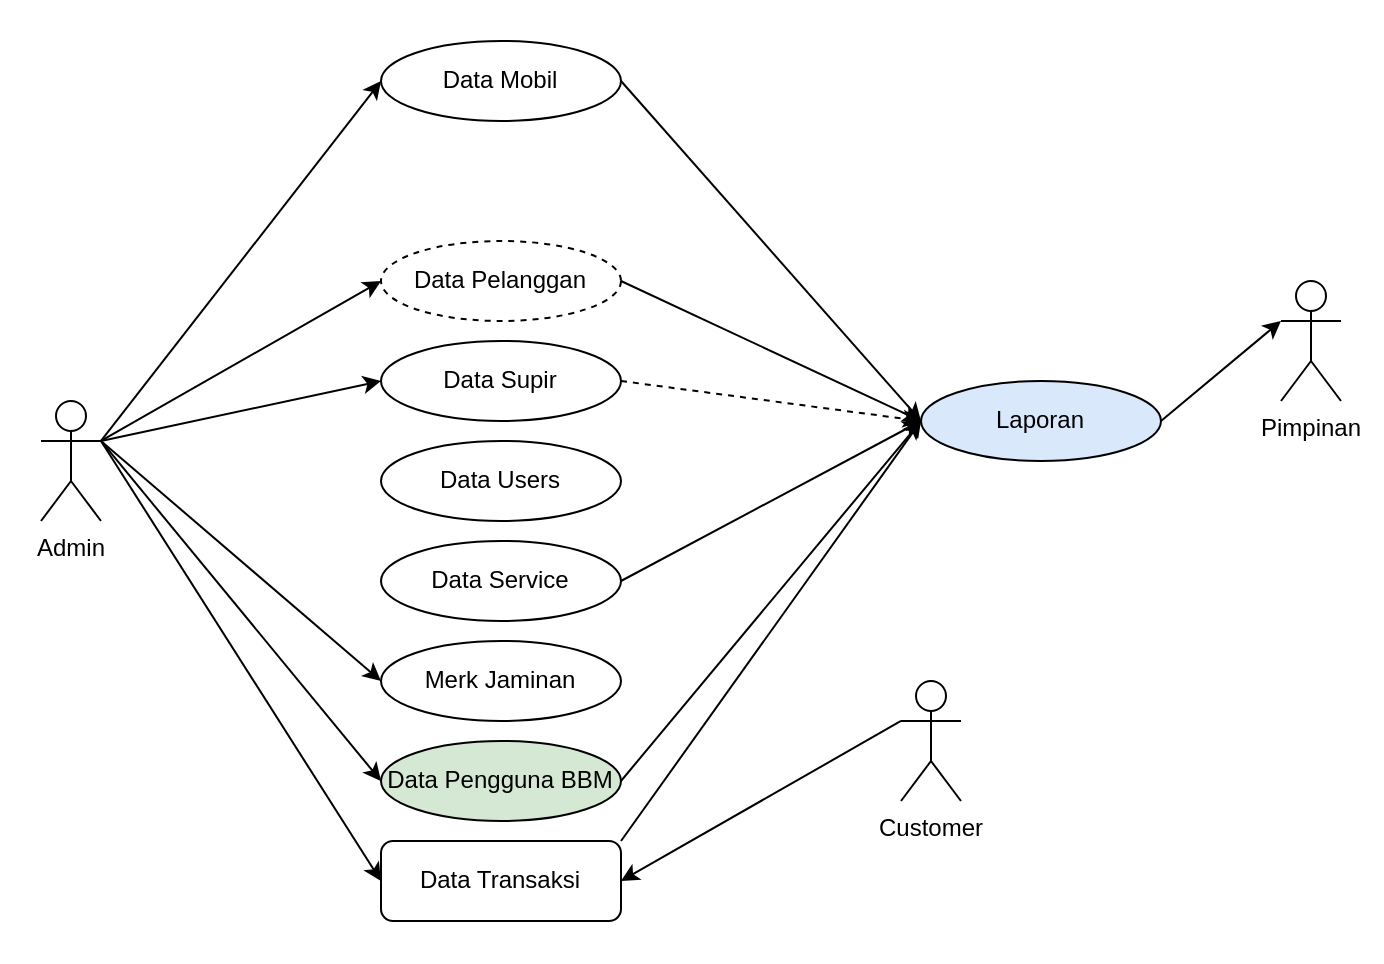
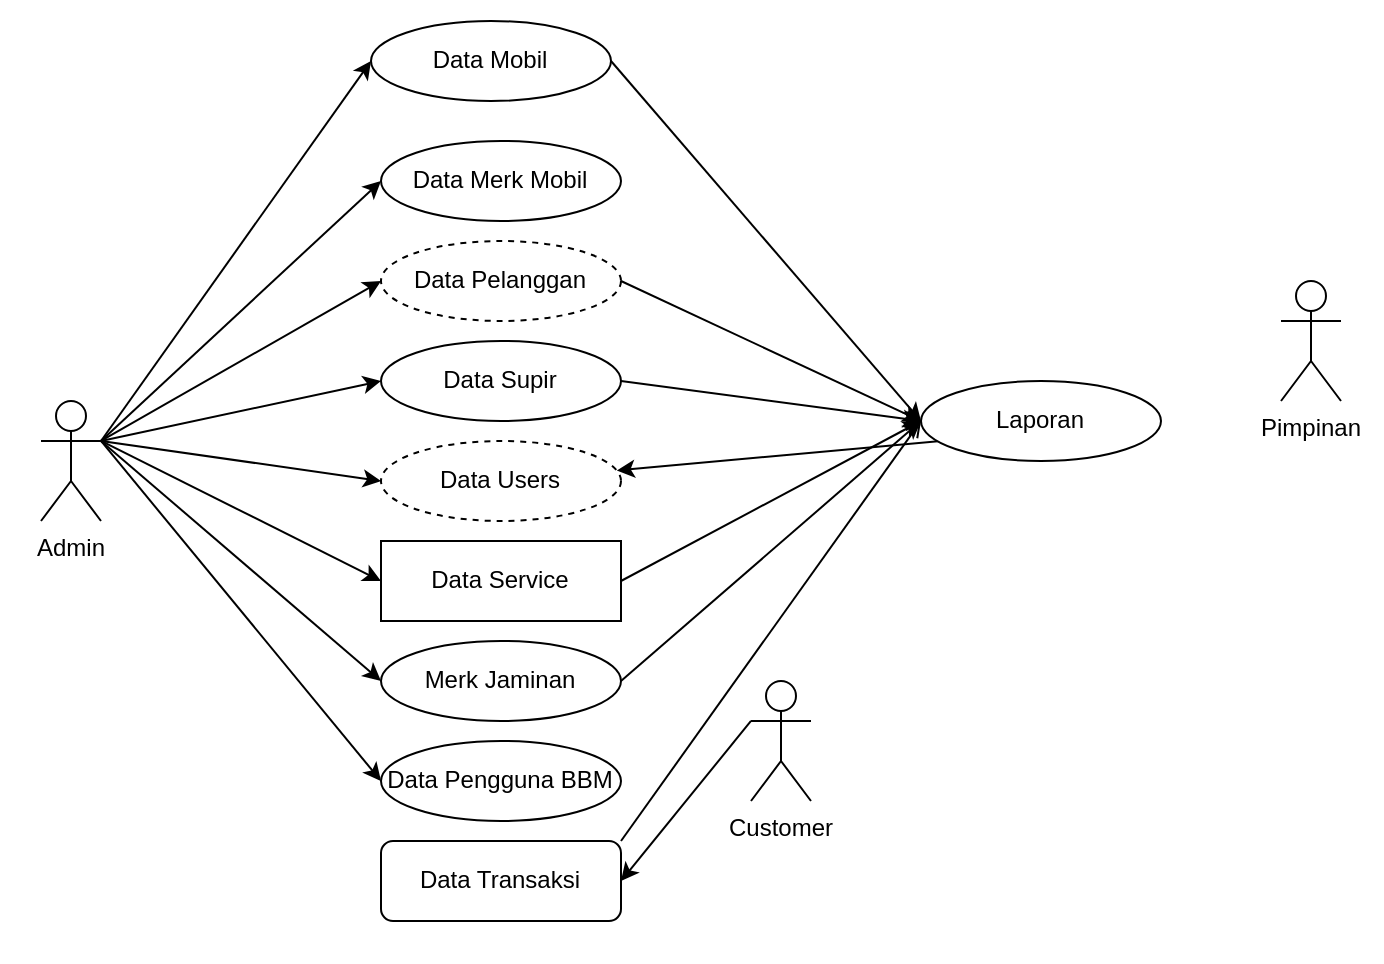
  <mxCell id="0" />
  <mxCell id="1" parent="0" />
  <mxCell id="2" style="edgeStyle=none;rounded=0;orthogonalLoop=1;jettySize=auto;html=1;exitX=1;exitY=0.333;exitDx=0;exitDy=0;exitPerimeter=0;entryX=0;entryY=0.5;entryDx=0;entryDy=0;" edge="1" parent="1" source="11" target="13"><mxGeometry relative="1" as="geometry" /></mxCell>
+ <mxCell id="3" style="edgeStyle=none;rounded=0;orthogonalLoop=1;jettySize=auto;html=1;exitX=1;exitY=0.333;exitDx=0;exitDy=0;exitPerimeter=0;entryX=0;entryY=0.5;entryDx=0;entryDy=0;" edge="1" parent="1" source="11" target="14"><mxGeometry relative="1" as="geometry" /></mxCell>
  <mxCell id="4" style="edgeStyle=none;rounded=0;orthogonalLoop=1;jettySize=auto;html=1;exitX=1;exitY=0.333;exitDx=0;exitDy=0;exitPerimeter=0;entryX=0;entryY=0.5;entryDx=0;entryDy=0;" edge="1" parent="1" source="11" target="16"><mxGeometry relative="1" as="geometry" /></mxCell>
  <mxCell id="5" style="edgeStyle=none;rounded=0;orthogonalLoop=1;jettySize=auto;html=1;exitX=1;exitY=0.333;exitDx=0;exitDy=0;exitPerimeter=0;entryX=0;entryY=0.5;entryDx=0;entryDy=0;" edge="1" parent="1" source="11" target="18"><mxGeometry relative="1" as="geometry" /></mxCell>
+ <mxCell id="6" style="edgeStyle=none;rounded=0;orthogonalLoop=1;jettySize=auto;html=1;exitX=1;exitY=0.333;exitDx=0;exitDy=0;exitPerimeter=0;entryX=0;entryY=0.5;entryDx=0;entryDy=0;" edge="1" parent="1" source="11" target="19"><mxGeometry relative="1" as="geometry" /></mxCell>
+ <mxCell id="7" style="edgeStyle=none;rounded=0;orthogonalLoop=1;jettySize=auto;html=1;exitX=1;exitY=0.333;exitDx=0;exitDy=0;exitPerimeter=0;entryX=0;entryY=0.5;entryDx=0;entryDy=0;" edge="1" parent="1" source="11" target="21"><mxGeometry relative="1" as="geometry" /></mxCell>
  <mxCell id="8" style="edgeStyle=none;rounded=0;orthogonalLoop=1;jettySize=auto;html=1;exitX=1;exitY=0.333;exitDx=0;exitDy=0;exitPerimeter=0;entryX=0;entryY=0.5;entryDx=0;entryDy=0;" edge="1" parent="1" source="11" target="23"><mxGeometry relative="1" as="geometry" /></mxCell>
  <mxCell id="9" style="edgeStyle=none;rounded=0;orthogonalLoop=1;jettySize=auto;html=1;exitX=1;exitY=0.333;exitDx=0;exitDy=0;exitPerimeter=0;entryX=0;entryY=0.5;entryDx=0;entryDy=0;" edge="1" parent="1" source="11" target="25"><mxGeometry relative="1" as="geometry" /></mxCell>
- <mxCell id="10" style="edgeStyle=none;rounded=0;orthogonalLoop=1;jettySize=auto;html=1;exitX=1;exitY=0.333;exitDx=0;exitDy=0;exitPerimeter=0;entryX=0;entryY=0.5;entryDx=0;entryDy=0;" edge="1" parent="1" source="11" target="27"><mxGeometry relative="1" as="geometry" /></mxCell>
  <mxCell id="11" value="Admin" style="shape=umlActor;verticalLabelPosition=bottom;verticalAlign=top;html=1;outlineConnect=0;" vertex="1" parent="1"><mxGeometry x="20" y="200" width="30" height="60" as="geometry" /></mxCell>
  <mxCell id="12" style="edgeStyle=none;rounded=0;orthogonalLoop=1;jettySize=auto;html=1;exitX=1;exitY=0.5;exitDx=0;exitDy=0;entryX=0;entryY=0.5;entryDx=0;entryDy=0;" edge="1" parent="1" source="13" target="31"><mxGeometry relative="1" as="geometry" /></mxCell>
- <mxCell id="13" value="Data Mobil" style="ellipse;whiteSpace=wrap;html=1;" vertex="1" parent="1"><mxGeometry x="190" y="20" width="120" height="40" as="geometry" /></mxCell>
+ <mxCell id="13" value="Data Mobil" style="ellipse;whiteSpace=wrap;html=1;" vertex="1" parent="1"><mxGeometry x="185" y="10" width="120" height="40" as="geometry" /></mxCell>
+ <mxCell id="14" value="Data Merk Mobil" style="ellipse;whiteSpace=wrap;html=1;" vertex="1" parent="1"><mxGeometry x="190" y="70" width="120" height="40" as="geometry" /></mxCell>
  <mxCell id="15" style="edgeStyle=none;rounded=0;orthogonalLoop=1;jettySize=auto;html=1;exitX=1;exitY=0.5;exitDx=0;exitDy=0;entryX=0;entryY=0.5;entryDx=0;entryDy=0;" edge="1" parent="1" source="16" target="31"><mxGeometry relative="1" as="geometry" /></mxCell>
  <mxCell id="16" value="Data Pelanggan" style="ellipse;whiteSpace=wrap;html=1;dashed=1;" vertex="1" parent="1"><mxGeometry x="190" y="120" width="120" height="40" as="geometry" /></mxCell>
- <mxCell id="17" style="edgeStyle=none;rounded=0;orthogonalLoop=1;jettySize=auto;html=1;exitX=1;exitY=0.5;exitDx=0;exitDy=0;entryX=0;entryY=0.5;entryDx=0;entryDy=0;dashed=1;" edge="1" parent="1" source="18" target="31"><mxGeometry relative="1" as="geometry" /></mxCell>
+ <mxCell id="17" style="edgeStyle=none;rounded=0;orthogonalLoop=1;jettySize=auto;html=1;exitX=1;exitY=0.5;exitDx=0;exitDy=0;entryX=0;entryY=0.5;entryDx=0;entryDy=0;" edge="1" parent="1" source="18" target="31"><mxGeometry relative="1" as="geometry" /></mxCell>
  <mxCell id="18" value="Data Supir" style="ellipse;whiteSpace=wrap;html=1;" vertex="1" parent="1"><mxGeometry x="190" y="170" width="120" height="40" as="geometry" /></mxCell>
- <mxCell id="19" value="Data Users" style="ellipse;whiteSpace=wrap;html=1;" vertex="1" parent="1"><mxGeometry x="190" y="220" width="120" height="40" as="geometry" /></mxCell>
+ <mxCell id="19" value="Data Users" style="ellipse;whiteSpace=wrap;html=1;dashed=1;" vertex="1" parent="1"><mxGeometry x="190" y="220" width="120" height="40" as="geometry" /></mxCell>
  <mxCell id="20" style="edgeStyle=none;rounded=0;orthogonalLoop=1;jettySize=auto;html=1;exitX=1;exitY=0.5;exitDx=0;exitDy=0;entryX=0;entryY=0.5;entryDx=0;entryDy=0;" edge="1" parent="1" source="21" target="31"><mxGeometry relative="1" as="geometry"><mxPoint x="440" y="260" as="targetPoint" /></mxGeometry></mxCell>
- <mxCell id="21" value="Data Service" style="ellipse;whiteSpace=wrap;html=1;" vertex="1" parent="1"><mxGeometry x="190" y="270" width="120" height="40" as="geometry" /></mxCell>
+ <mxCell id="21" value="Data Service" style="whiteSpace=wrap;html=1;rounded=0;" vertex="1" parent="1"><mxGeometry x="190" y="270" width="120" height="40" as="geometry" /></mxCell>
+ <mxCell id="22" style="edgeStyle=none;rounded=0;orthogonalLoop=1;jettySize=auto;html=1;exitX=1;exitY=0.5;exitDx=0;exitDy=0;entryX=0;entryY=0.5;entryDx=0;entryDy=0;" edge="1" parent="1" source="23" target="31"><mxGeometry relative="1" as="geometry" /></mxCell>
  <mxCell id="23" value="Merk Jaminan" style="ellipse;whiteSpace=wrap;html=1;" vertex="1" parent="1"><mxGeometry x="190" y="320" width="120" height="40" as="geometry" /></mxCell>
- <mxCell id="24" style="edgeStyle=none;rounded=0;orthogonalLoop=1;jettySize=auto;html=1;exitX=1;exitY=0.5;exitDx=0;exitDy=0;entryX=0;entryY=0.5;entryDx=0;entryDy=0;" edge="1" parent="1" source="25" target="31"><mxGeometry relative="1" as="geometry" /></mxCell>
- <mxCell id="25" value="Data Pengguna BBM" style="ellipse;whiteSpace=wrap;html=1;fillColor=#d5e8d4;" vertex="1" parent="1"><mxGeometry x="190" y="370" width="120" height="40" as="geometry" /></mxCell>
+ <mxCell id="25" value="Data Pengguna BBM" style="ellipse;whiteSpace=wrap;html=1;" vertex="1" parent="1"><mxGeometry x="190" y="370" width="120" height="40" as="geometry" /></mxCell>
  <mxCell id="26" style="edgeStyle=none;rounded=0;orthogonalLoop=1;jettySize=auto;html=1;exitX=1;exitY=0;exitDx=0;exitDy=0;entryX=0;entryY=0.5;entryDx=0;entryDy=0;endArrow=open;" edge="1" parent="1" source="27" target="31"><mxGeometry relative="1" as="geometry" /></mxCell>
  <mxCell id="27" value="Data Transaksi" style="whiteSpace=wrap;html=1;rounded=1;" vertex="1" parent="1"><mxGeometry x="190" y="420" width="120" height="40" as="geometry" /></mxCell>
  <mxCell id="28" style="edgeStyle=none;rounded=0;orthogonalLoop=1;jettySize=auto;html=1;exitX=0;exitY=0.333;exitDx=0;exitDy=0;exitPerimeter=0;entryX=1;entryY=0.5;entryDx=0;entryDy=0;" edge="1" parent="1" source="29" target="27"><mxGeometry relative="1" as="geometry" /></mxCell>
- <mxCell id="29" value="Customer" style="shape=umlActor;verticalLabelPosition=bottom;verticalAlign=top;html=1;outlineConnect=0;" vertex="1" parent="1"><mxGeometry x="450" y="340" width="30" height="60" as="geometry" /></mxCell>
- <mxCell id="30" style="edgeStyle=none;rounded=0;orthogonalLoop=1;jettySize=auto;html=1;exitX=1;exitY=0.5;exitDx=0;exitDy=0;entryX=0;entryY=0.333;entryDx=0;entryDy=0;entryPerimeter=0;" edge="1" parent="1" source="31" target="32"><mxGeometry relative="1" as="geometry" /></mxCell>
- <mxCell id="31" value="Laporan" style="ellipse;whiteSpace=wrap;html=1;fillColor=#dae8fc;" vertex="1" parent="1"><mxGeometry x="460" y="190" width="120" height="40" as="geometry" /></mxCell>
+ <mxCell id="29" value="Customer" style="shape=umlActor;verticalLabelPosition=bottom;verticalAlign=top;html=1;outlineConnect=0;" vertex="1" parent="1"><mxGeometry x="375" y="340" width="30" height="60" as="geometry" /></mxCell>
+ <mxCell id="30" style="edgeStyle=none;rounded=0;orthogonalLoop=1;jettySize=auto;html=1;exitX=1;exitY=0.5;exitDx=0;exitDy=0;" edge="1" parent="1" source="31" target="19"><mxGeometry relative="1" as="geometry" /></mxCell>
+ <mxCell id="31" value="Laporan" style="ellipse;whiteSpace=wrap;html=1;" vertex="1" parent="1"><mxGeometry x="460" y="190" width="120" height="40" as="geometry" /></mxCell>
  <mxCell id="32" value="Pimpinan" style="shape=umlActor;verticalLabelPosition=bottom;verticalAlign=top;html=1;outlineConnect=0;" vertex="1" parent="1"><mxGeometry x="640" y="140" width="30" height="60" as="geometry" /></mxCell>
